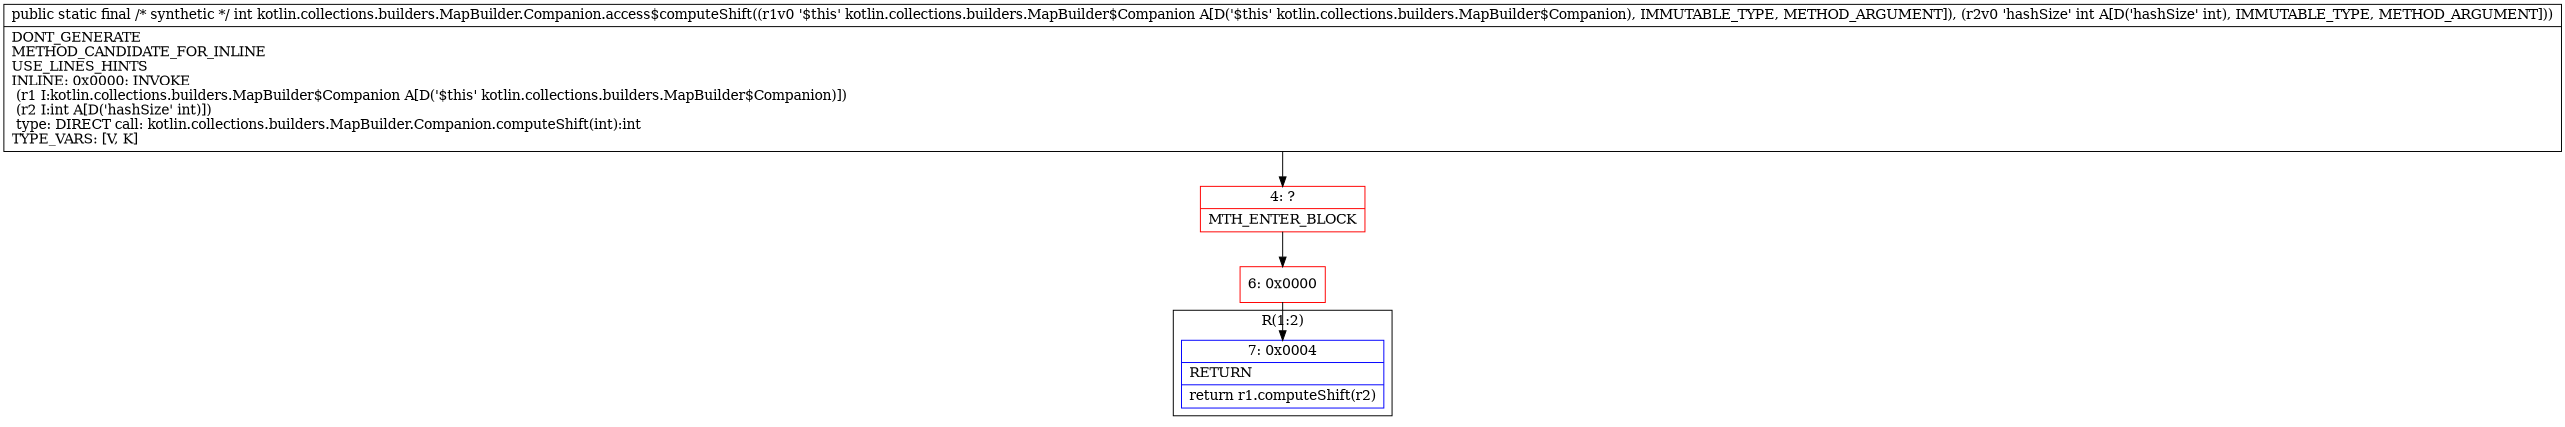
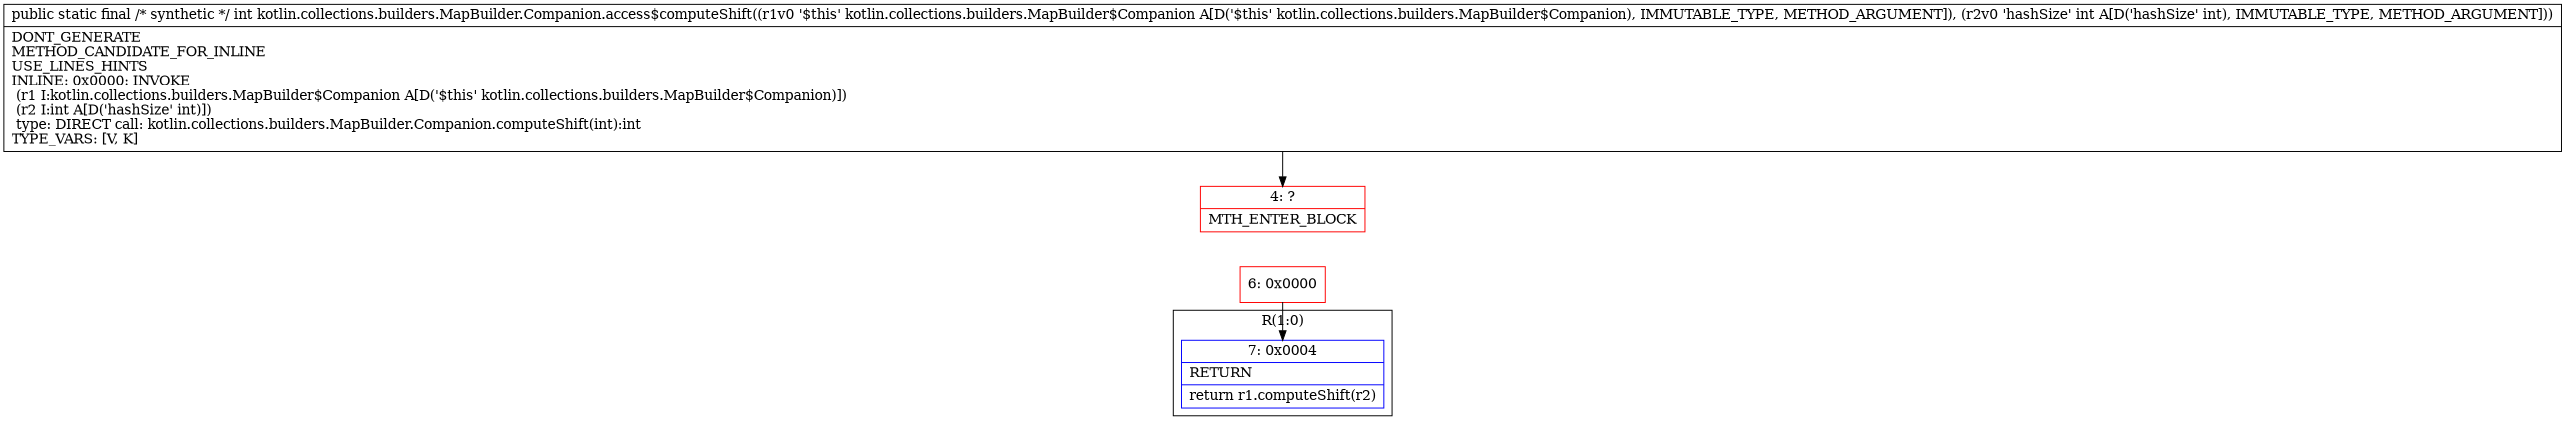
  digraph {
    node [color=red shape=record]
    n1 [color=blue label="{7\:\ 0x0004|RETURN\l|return r1.computeShift(r2)\l}"]
    n2 [label="{4\:\ ?|MTH_ENTER_BLOCK\l}"]
    n3 [label="{6\:\ 0x0000}"]
    n4 [label="{public static final \/* synthetic *\/ int kotlin.collections.builders.MapBuilder.Companion.access$computeShift((r1v0 '$this' kotlin.collections.builders.MapBuilder$Companion A[D('$this' kotlin.collections.builders.MapBuilder$Companion), IMMUTABLE_TYPE, METHOD_ARGUMENT]), (r2v0 'hashSize' int A[D('hashSize' int), IMMUTABLE_TYPE, METHOD_ARGUMENT]))  | DONT_GENERATE\lMETHOD_CANDIDATE_FOR_INLINE\lUSE_LINES_HINTS\lINLINE: 0x0000: INVOKE  \l  (r1 I:kotlin.collections.builders.MapBuilder$Companion A[D('$this' kotlin.collections.builders.MapBuilder$Companion)])\l  (r2 I:int A[D('hashSize' int)])\l type: DIRECT call: kotlin.collections.builders.MapBuilder.Companion.computeShift(int):int\lTYPE_VARS: [V, K]\l}" color=""]
    subgraph cluster_1 {
-     label="R(1:2)"
+     label="R(1:0)"
      n1
    }
-   n2 -> n3
    n3 -> n1
    n4 -> n2
  }
